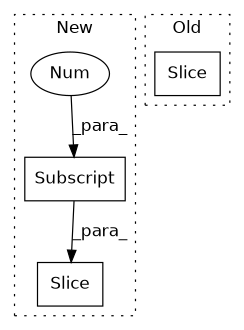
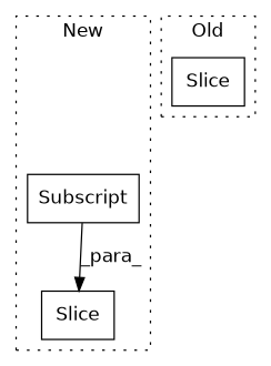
  digraph {
    fontname="DejaVu Sans"
    node [a=80 shape=box fontname="DejaVu Sans"]
    edge [fontname="DejaVu Sans"]
    n1 [l=11 label=Slice s=6988]
    n2 [a=63 l="10,0" label=Subscript s="6989,0"]
-   n3 [a=76 l=1 label=Num s=6997 shape=ellipse]
    n4 [l=3 label=Slice s=5586]
    subgraph cluster_1 {
      label=New
      style=dotted
      n1
      n2
-     n3
    }
    subgraph cluster_2 {
      label=Old
      style=dotted
      n4
    }
    n2 -> n1 [label=_para_]
-   n3 -> n2 [label=_para_]
  }
